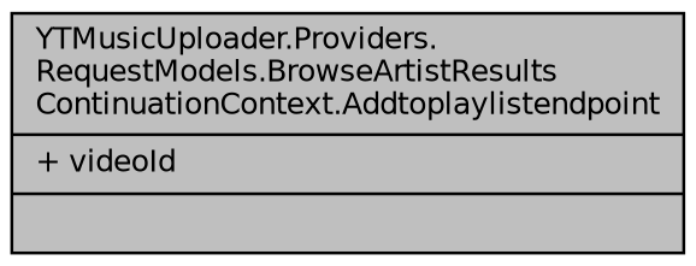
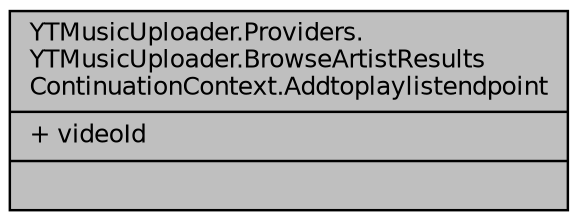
  digraph {
-   n1 [color=black fillcolor=grey75 fontcolor=black fontname=Helvetica fontsize=10 height=0.2 label="{YTMusicUploader.Providers.\lRequestModels.BrowseArtistResults\lContinuationContext.Addtoplaylistendpoint\n|+ videoId\l|}" shape=record style=filled width=0.4]
+   n1 [color=black fillcolor=grey75 fontcolor=black fontname=Helvetica fontsize=10 height=0.2 label="{YTMusicUploader.Providers.\lYTMusicUploader.BrowseArtistResults\lContinuationContext.Addtoplaylistendpoint\n|+ videoId\l|}" shape=record style=filled width=0.4]
  }
